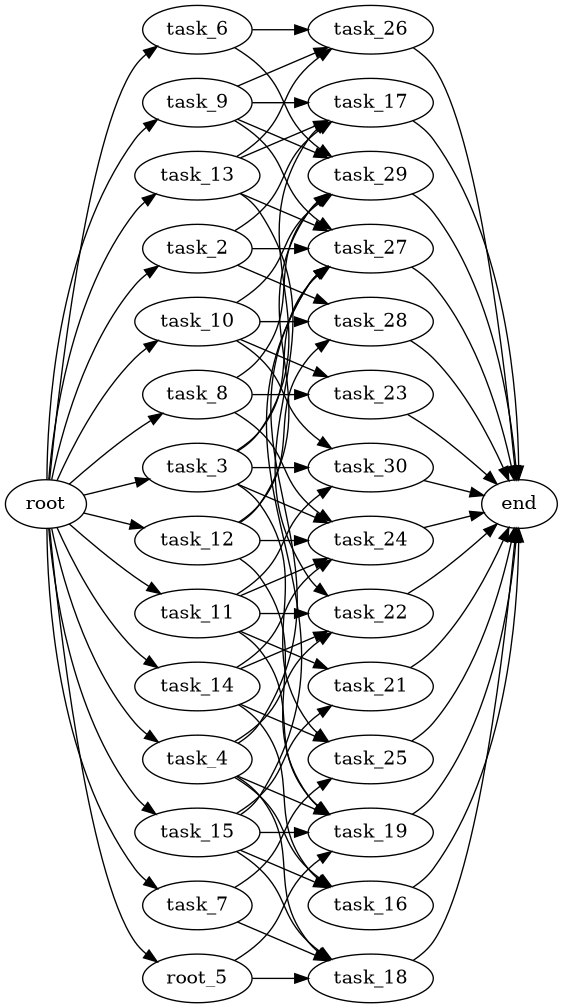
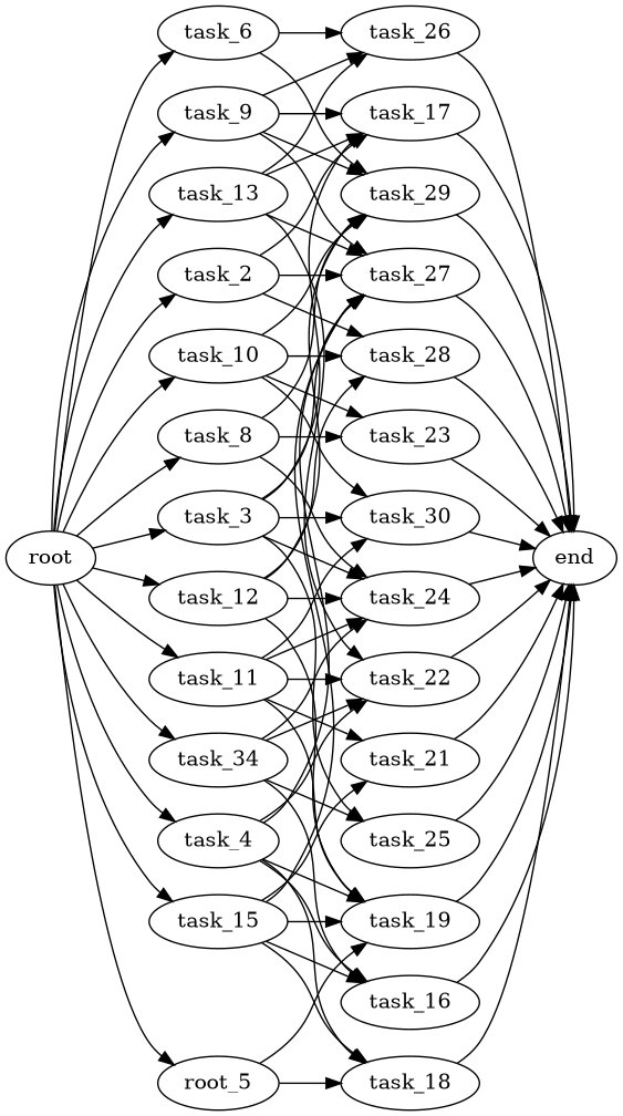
  digraph {
    rankdir=LR
    root
    task_2
    task_3
    task_4
    n5 [label=root_5]
    task_6
-   task_7
    task_8
    task_9
    task_10
    task_11
    task_12
    task_13
-   task_14
+   task_14 [label=task_34]
    task_15
    task_17
    task_27
    task_28
    task_24
    task_25
    task_30
    task_16
    task_18
    task_19
    task_22
    task_26
    task_29
    task_23
    task_21
    end
    root -> task_2
    root -> task_3
    root -> task_4
    root -> n5
    root -> task_6
-   root -> task_7
    root -> task_8
    root -> task_9
    root -> task_10
    root -> task_11
    root -> task_12
    root -> task_13
    root -> task_14
    root -> task_15
    task_2 -> task_17
    task_2 -> task_27
    task_2 -> task_28
    task_3 -> task_17
    task_3 -> task_27
    task_3 -> task_24
    task_3 -> task_25
    task_3 -> task_30
    task_4 -> task_27
    task_4 -> task_16
    task_4 -> task_18
    task_4 -> task_19
    task_4 -> task_22
    n5 -> task_18
    n5 -> task_19
    task_6 -> task_26
    task_6 -> task_29
-   task_7 -> task_25
-   task_7 -> task_18
    task_8 -> task_24
    task_8 -> task_29
    task_8 -> task_23
    task_9 -> task_17
    task_9 -> task_27
    task_9 -> task_26
    task_9 -> task_29
    task_10 -> task_28
    task_10 -> task_30
    task_10 -> task_29
    task_10 -> task_23
    task_11 -> task_24
    task_11 -> task_30
    task_11 -> task_19
    task_11 -> task_22
    task_11 -> task_21
    task_12 -> task_28
    task_12 -> task_24
    task_12 -> task_19
    task_12 -> task_29
    task_13 -> task_17
    task_13 -> task_27
    task_13 -> task_22
    task_13 -> task_26
    task_14 -> task_24
    task_14 -> task_25
    task_14 -> task_16
    task_14 -> task_22
    task_15 -> task_27
    task_15 -> task_16
    task_15 -> task_18
    task_15 -> task_19
    task_15 -> task_21
    task_17 -> end
    task_27 -> end
    task_28 -> end
    task_24 -> end
    task_25 -> end
    task_30 -> end
    task_16 -> end
    task_18 -> end
    task_19 -> end
    task_22 -> end
    task_26 -> end
    task_29 -> end
    task_23 -> end
    task_21 -> end
  }
